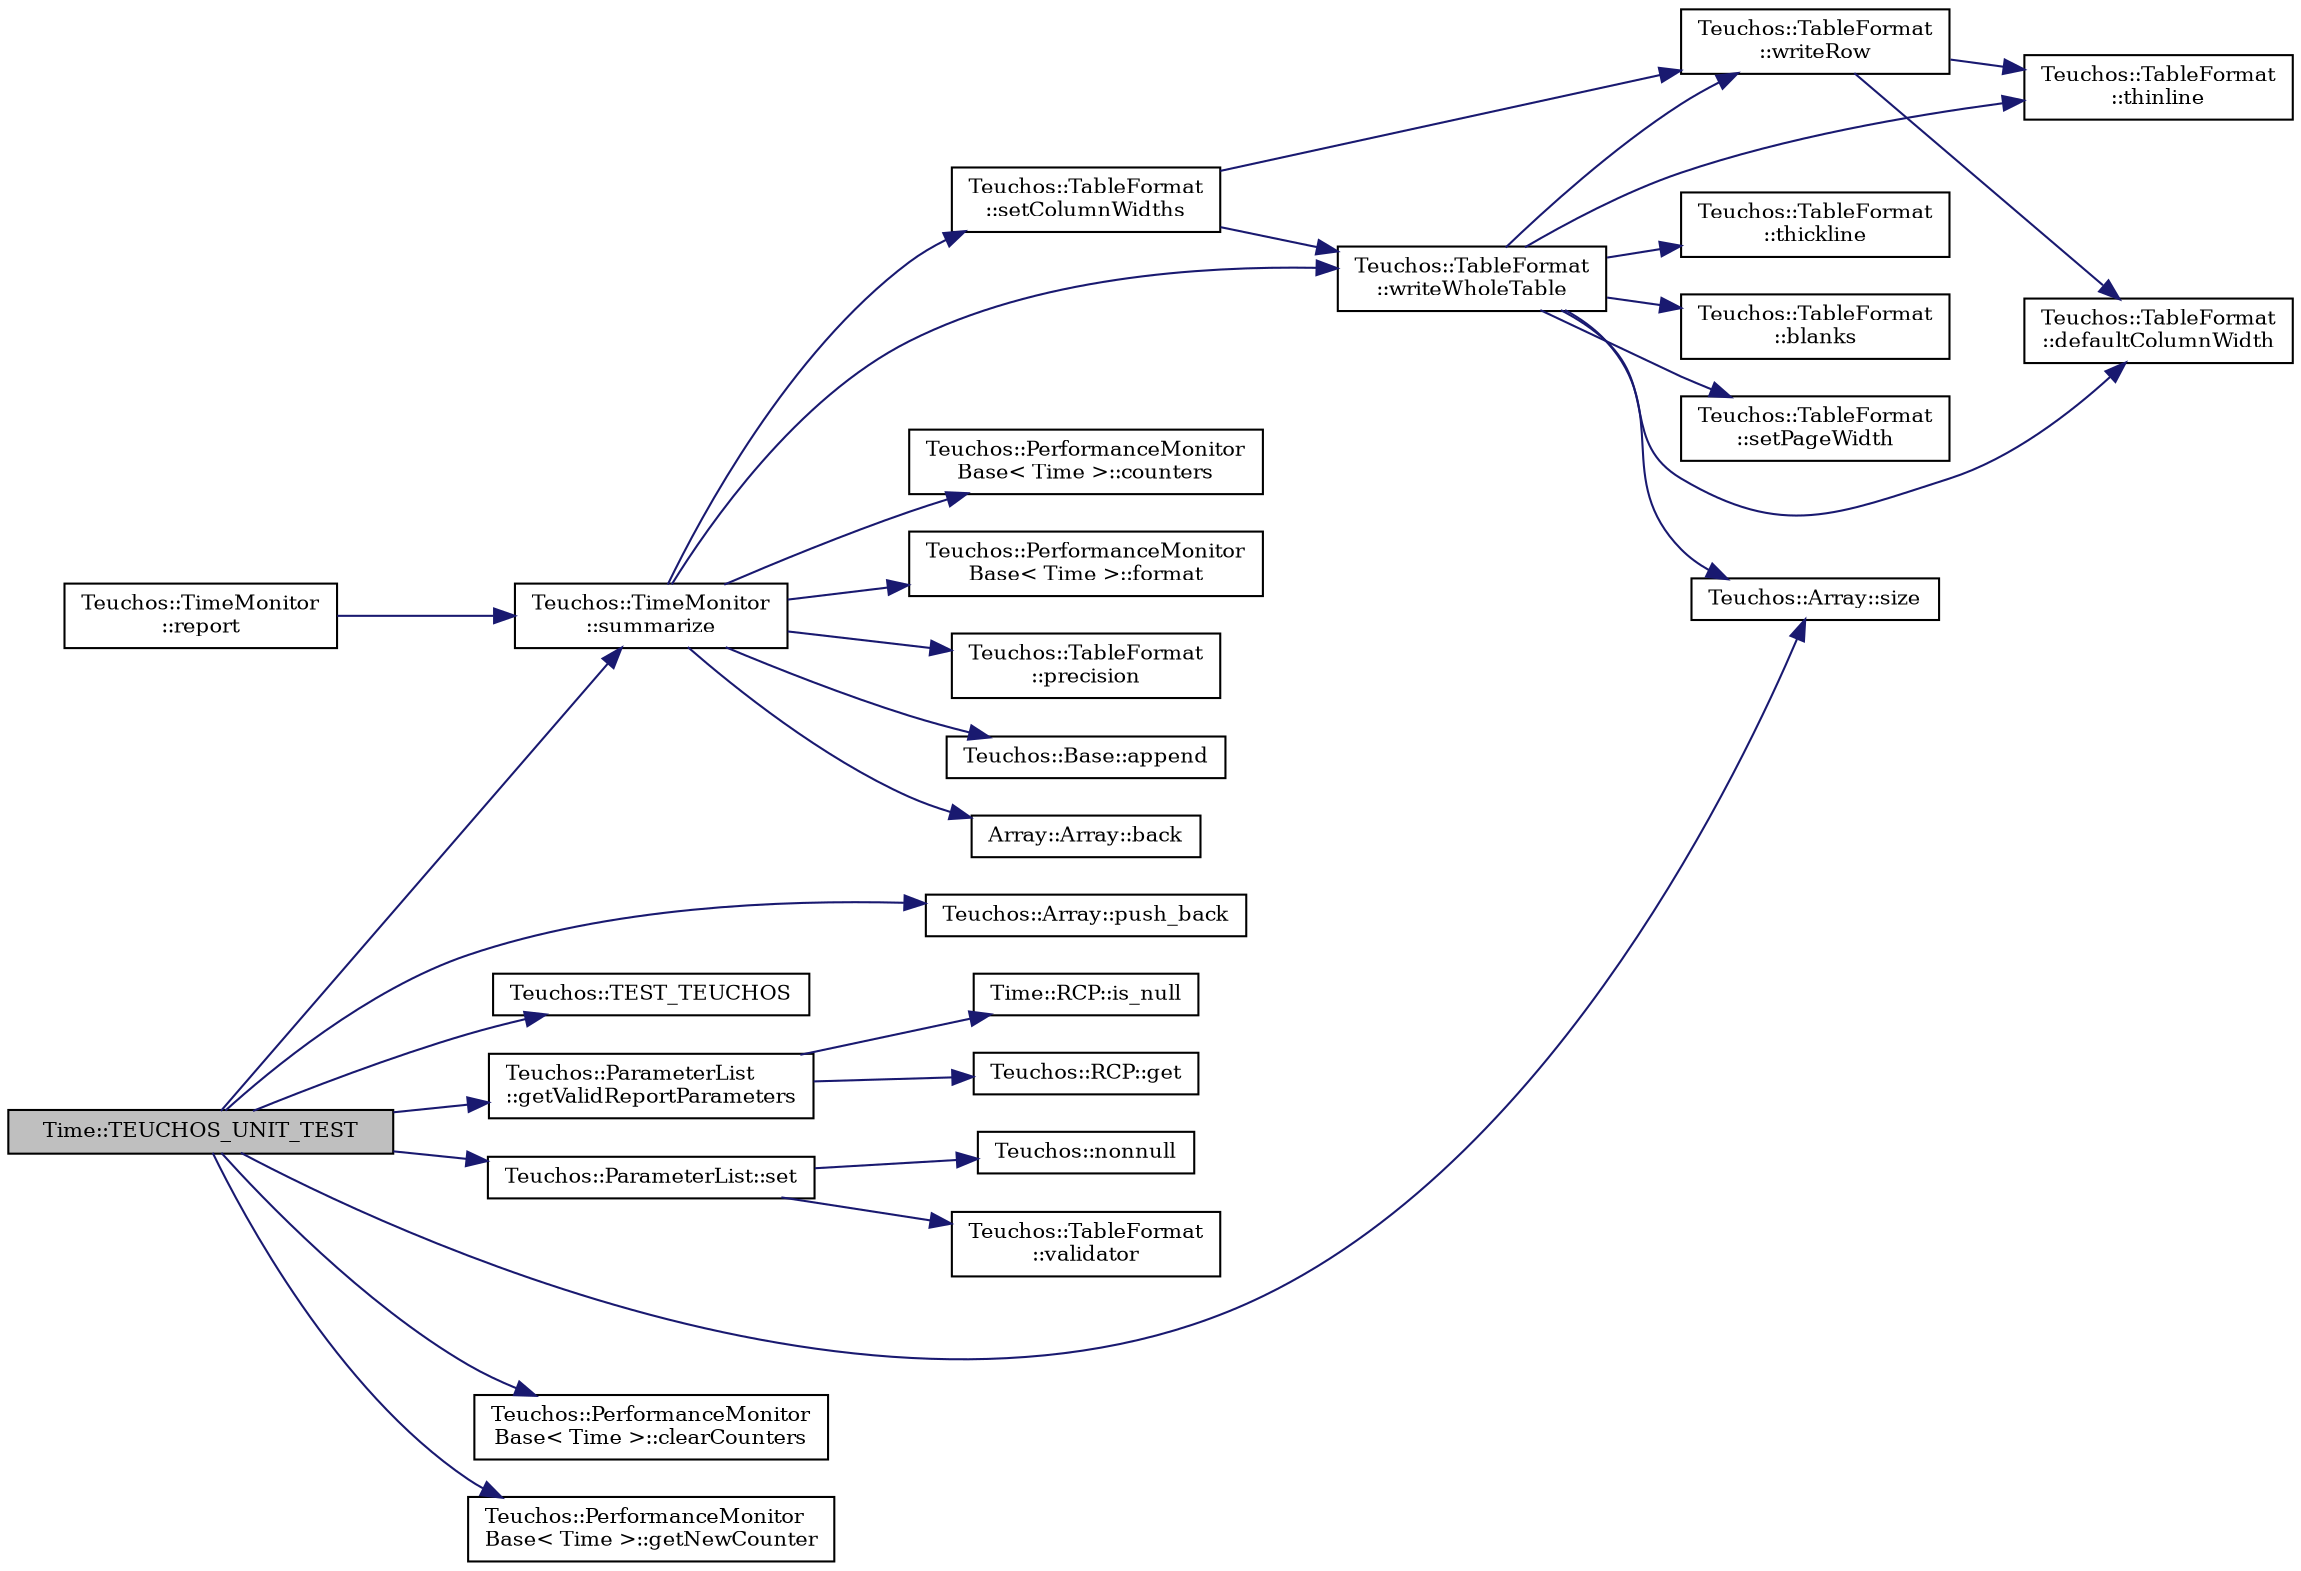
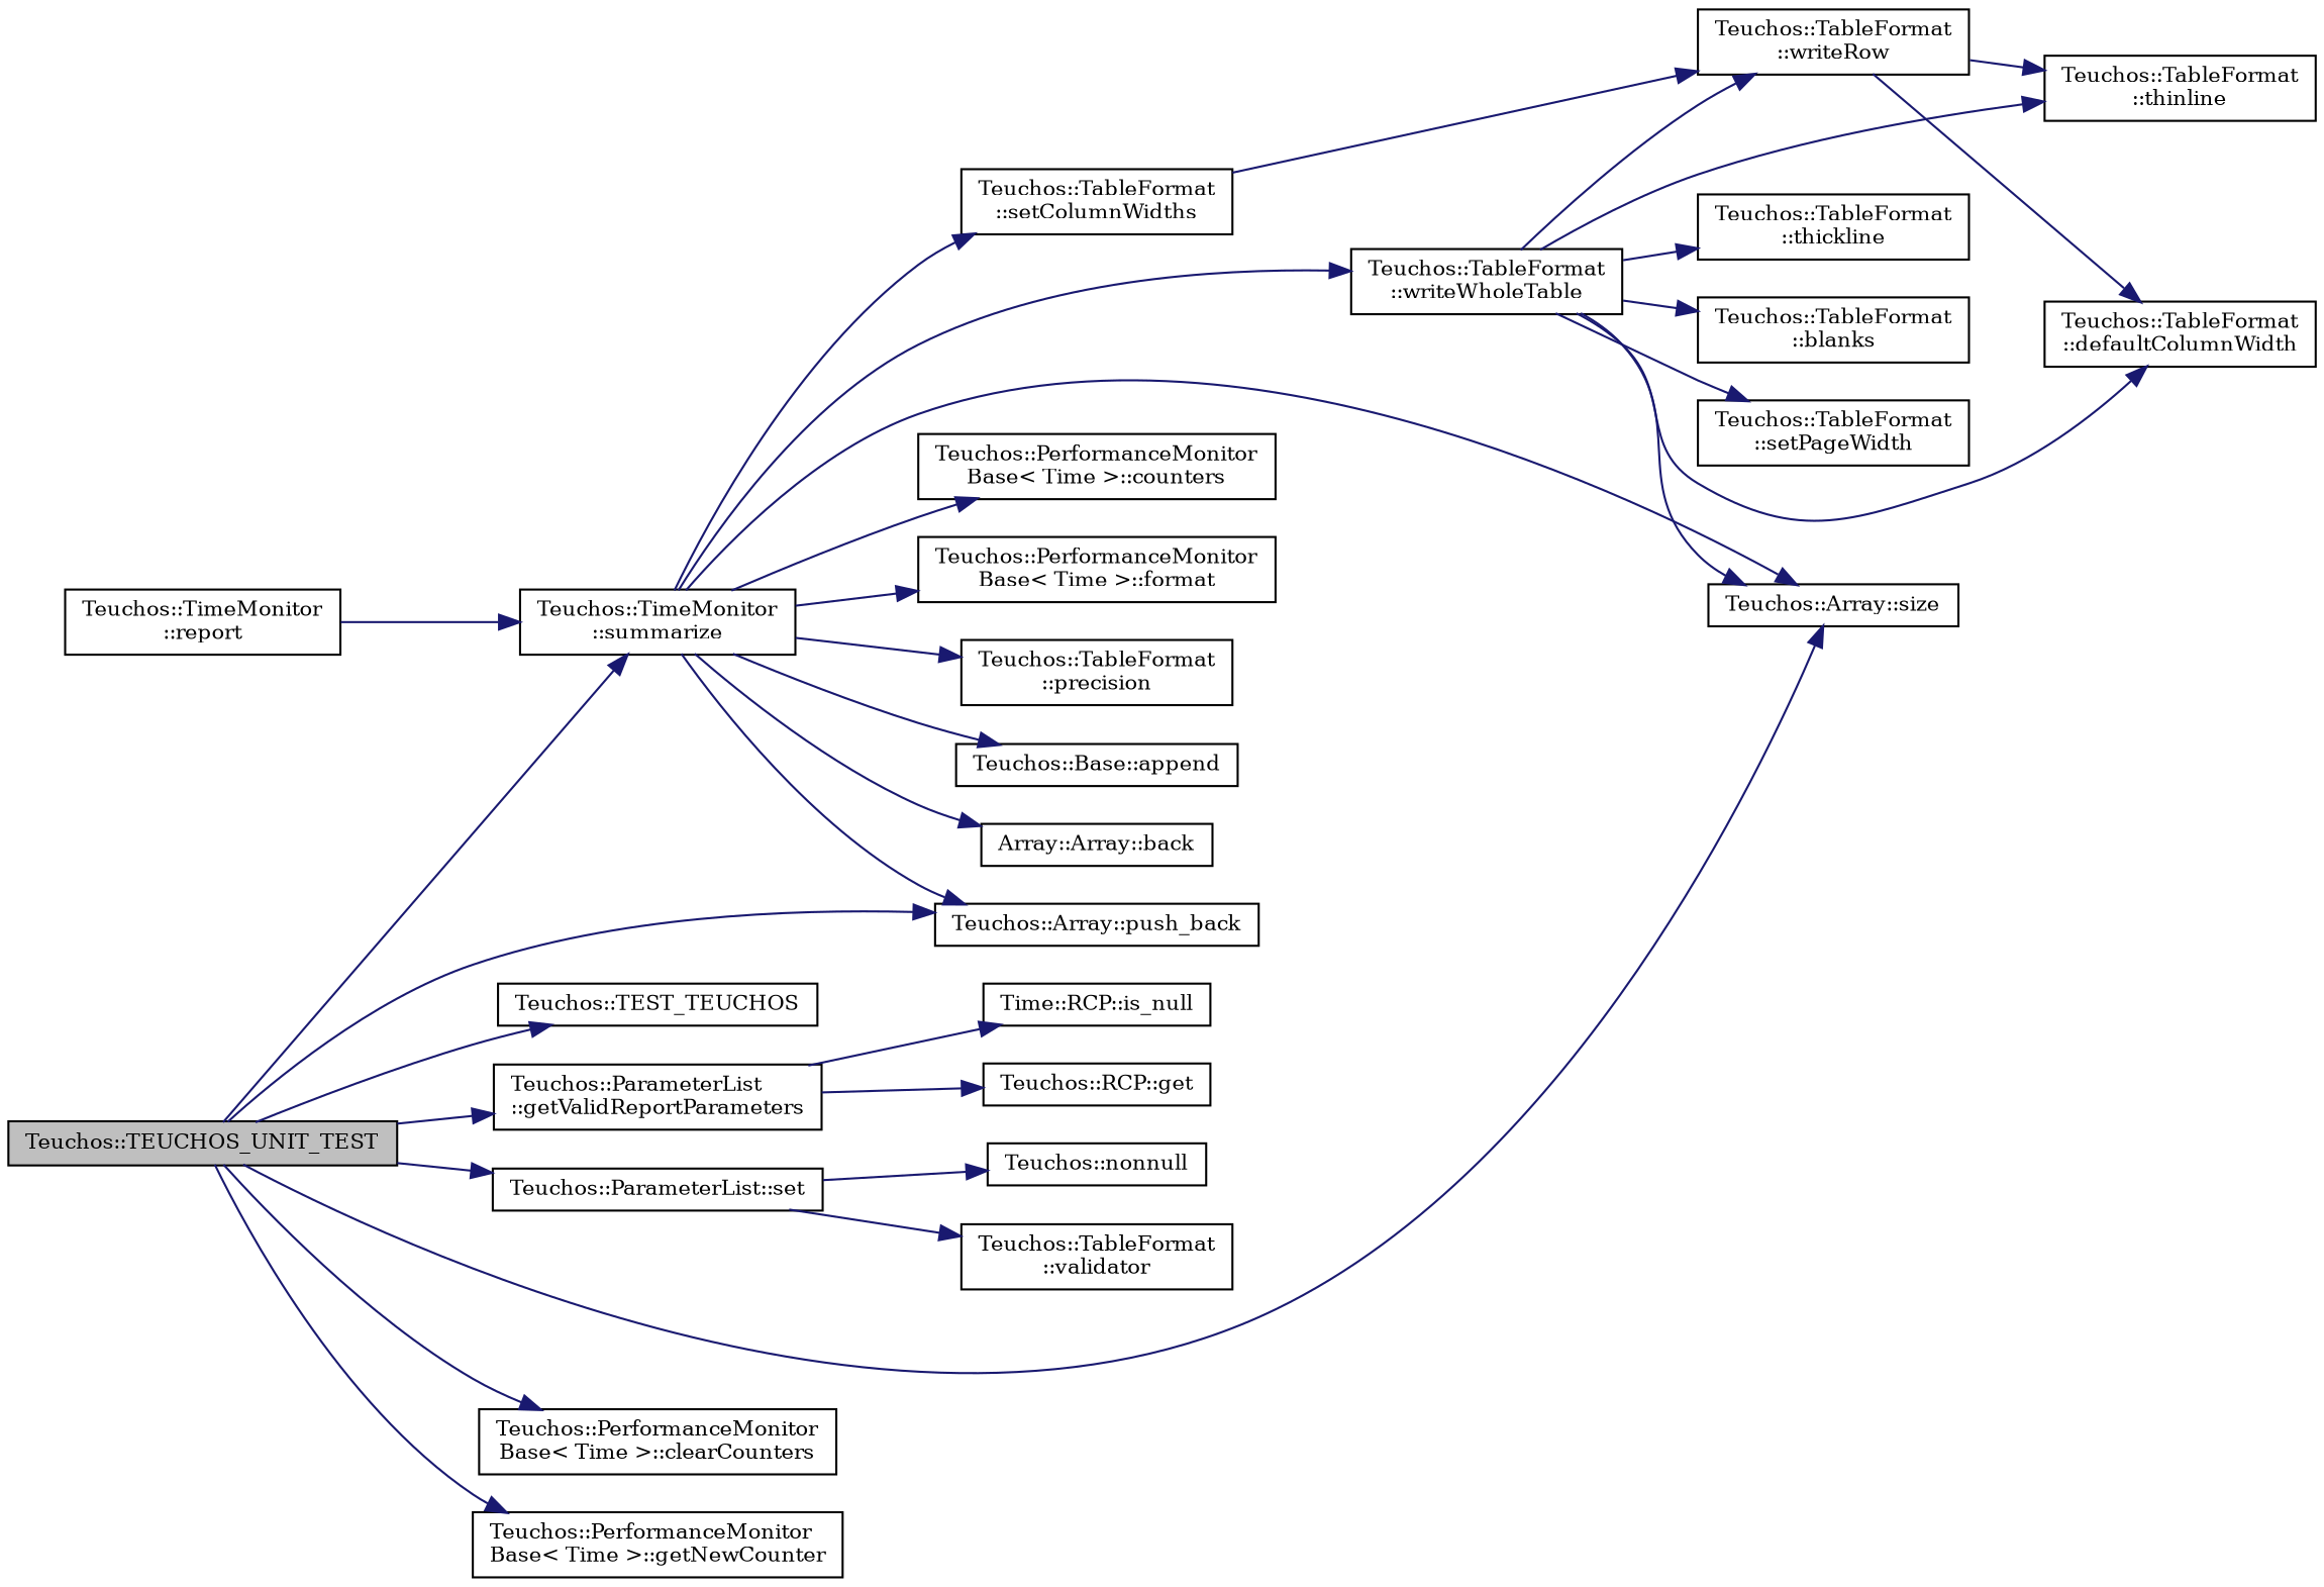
  digraph {
    fontname="DejaVu Serif"
    rankdir=LR
    node [color=black fillcolor=white fontname="DejaVu Serif" fontsize=10 shape=record style=filled]
    edge [color=midnightblue fontname="DejaVu Serif" fontsize=10 labelfontname=Helvetica labelfontsize=10 style=solid]
-   n1 [fillcolor=grey75 fontcolor=black height=0.2 label="Time::TEUCHOS_UNIT_TEST" width=0.4]
+   n1 [fillcolor=grey75 fontcolor=black height=0.2 label="Teuchos::TEUCHOS_UNIT_TEST" width=0.4]
    n2 [height=0.2 label="Teuchos::Array::push_back" width=0.4]
    n3 [height=0.2 label="Teuchos::Array::size" width=0.4]
    n4 [height=0.2 label="Teuchos::PerformanceMonitor\lBase\< Time \>::getNewCounter" width=0.4]
    n5 [height=0.2 label="Teuchos::ParameterList\l::getValidReportParameters" width=0.4]
    n6 [height=0.2 label="Teuchos::TEST_TEUCHOS" width=0.4]
    n7 [height=0.2 label="Teuchos::ParameterList::set" width=0.4]
    n8 [height=0.2 label="Teuchos::PerformanceMonitor\lBase\< Time \>::clearCounters" width=0.4]
    n9 [height=0.2 label="Teuchos::TimeMonitor\l::summarize" width=0.4]
    n10 [height=0.2 label="Time::RCP::is_null" width=0.4]
    n11 [height=0.2 label="Teuchos::RCP::get" width=0.4]
    n12 [height=0.2 label="Teuchos::TimeMonitor\l::report" width=0.4]
    n13 [height=0.2 label="Teuchos::nonnull" width=0.4]
    n14 [height=0.2 label="Teuchos::TableFormat\l::validator" width=0.4]
    n15 [height=0.2 label="Teuchos::PerformanceMonitor\lBase\< Time \>::counters" width=0.4]
    n16 [height=0.2 label="Teuchos::PerformanceMonitor\lBase\< Time \>::format" width=0.4]
    n17 [height=0.2 label="Teuchos::TableFormat\l::precision" width=0.4]
    n18 [height=0.2 label="Teuchos::Base::append" width=0.4]
    n19 [height=0.2 label="Array::Array::back" width=0.4]
    n20 [height=0.2 label="Teuchos::TableFormat\l::setColumnWidths" width=0.4]
    n21 [height=0.2 label="Teuchos::TableFormat\l::writeWholeTable" width=0.4]
    n22 [height=0.2 label="Teuchos::TableFormat\l::writeRow" width=0.4]
    n23 [height=0.2 label="Teuchos::TableFormat\l::defaultColumnWidth" width=0.4]
    n24 [height=0.2 label="Teuchos::TableFormat\l::setPageWidth" width=0.4]
    n25 [height=0.2 label="Teuchos::TableFormat\l::thickline" width=0.4]
    n26 [height=0.2 label="Teuchos::TableFormat\l::blanks" width=0.4]
    n27 [height=0.2 label="Teuchos::TableFormat\l::thinline" width=0.4]
    n1 -> n2
    n1 -> n3
    n1 -> n4
    n1 -> n5
    n1 -> n6
    n1 -> n7
    n1 -> n8
    n1 -> n9
    n5 -> n10
    n5 -> n11
    n7 -> n13
    n7 -> n14
+   n9 -> n2
+   n9 -> n3
    n9 -> n15
    n9 -> n16
    n9 -> n17
    n9 -> n18
    n9 -> n19
    n9 -> n20
    n9 -> n21
    n12 -> n9
-   n20 -> n21
    n20 -> n22
    n21 -> n3
    n21 -> n22
    n21 -> n23
    n21 -> n24
    n21 -> n25
    n21 -> n26
    n21 -> n27
    n22 -> n23
    n22 -> n27
  }
